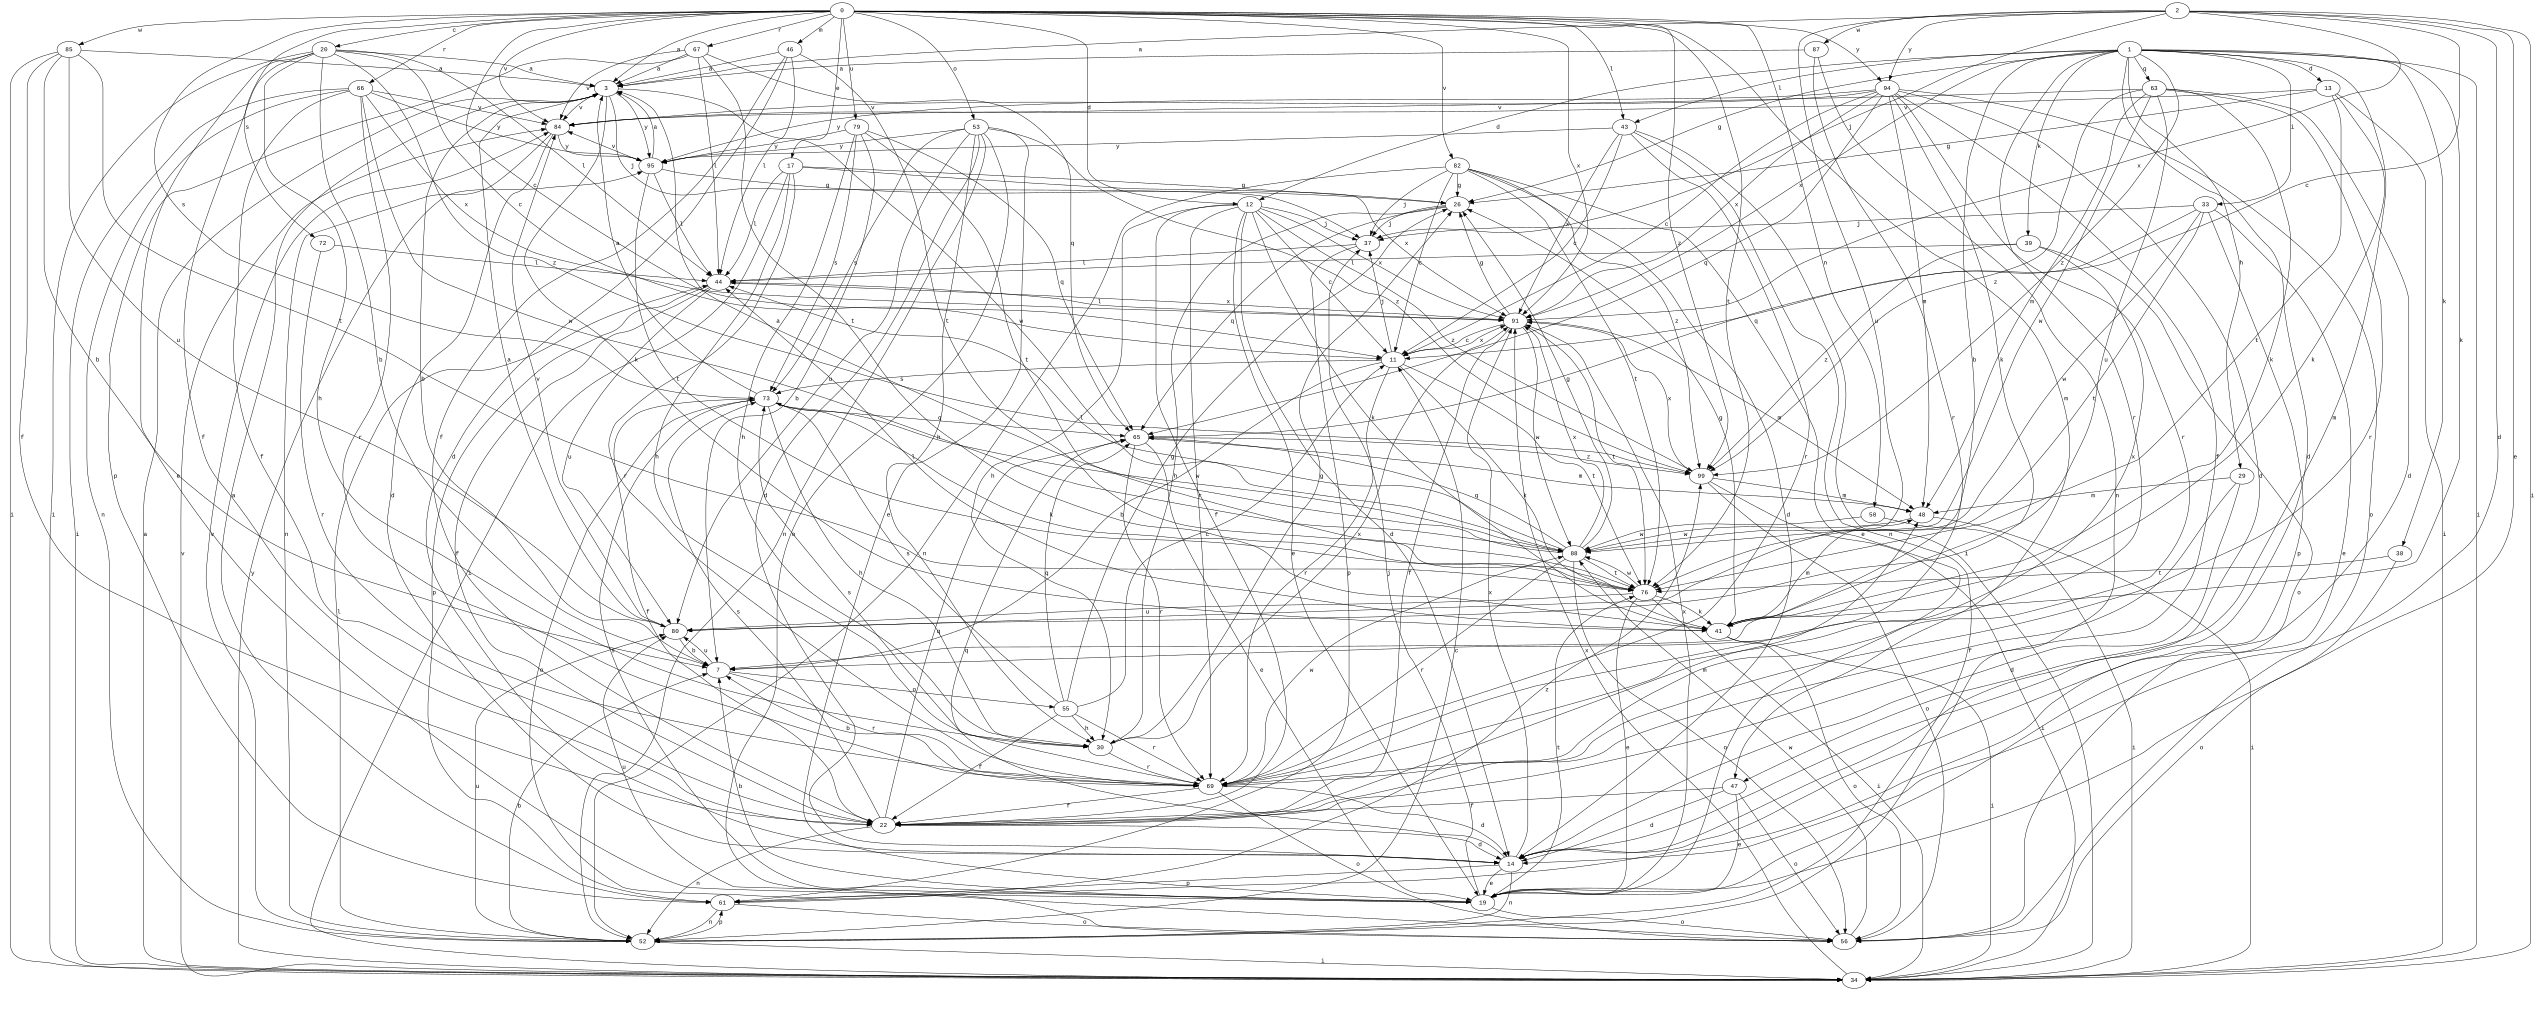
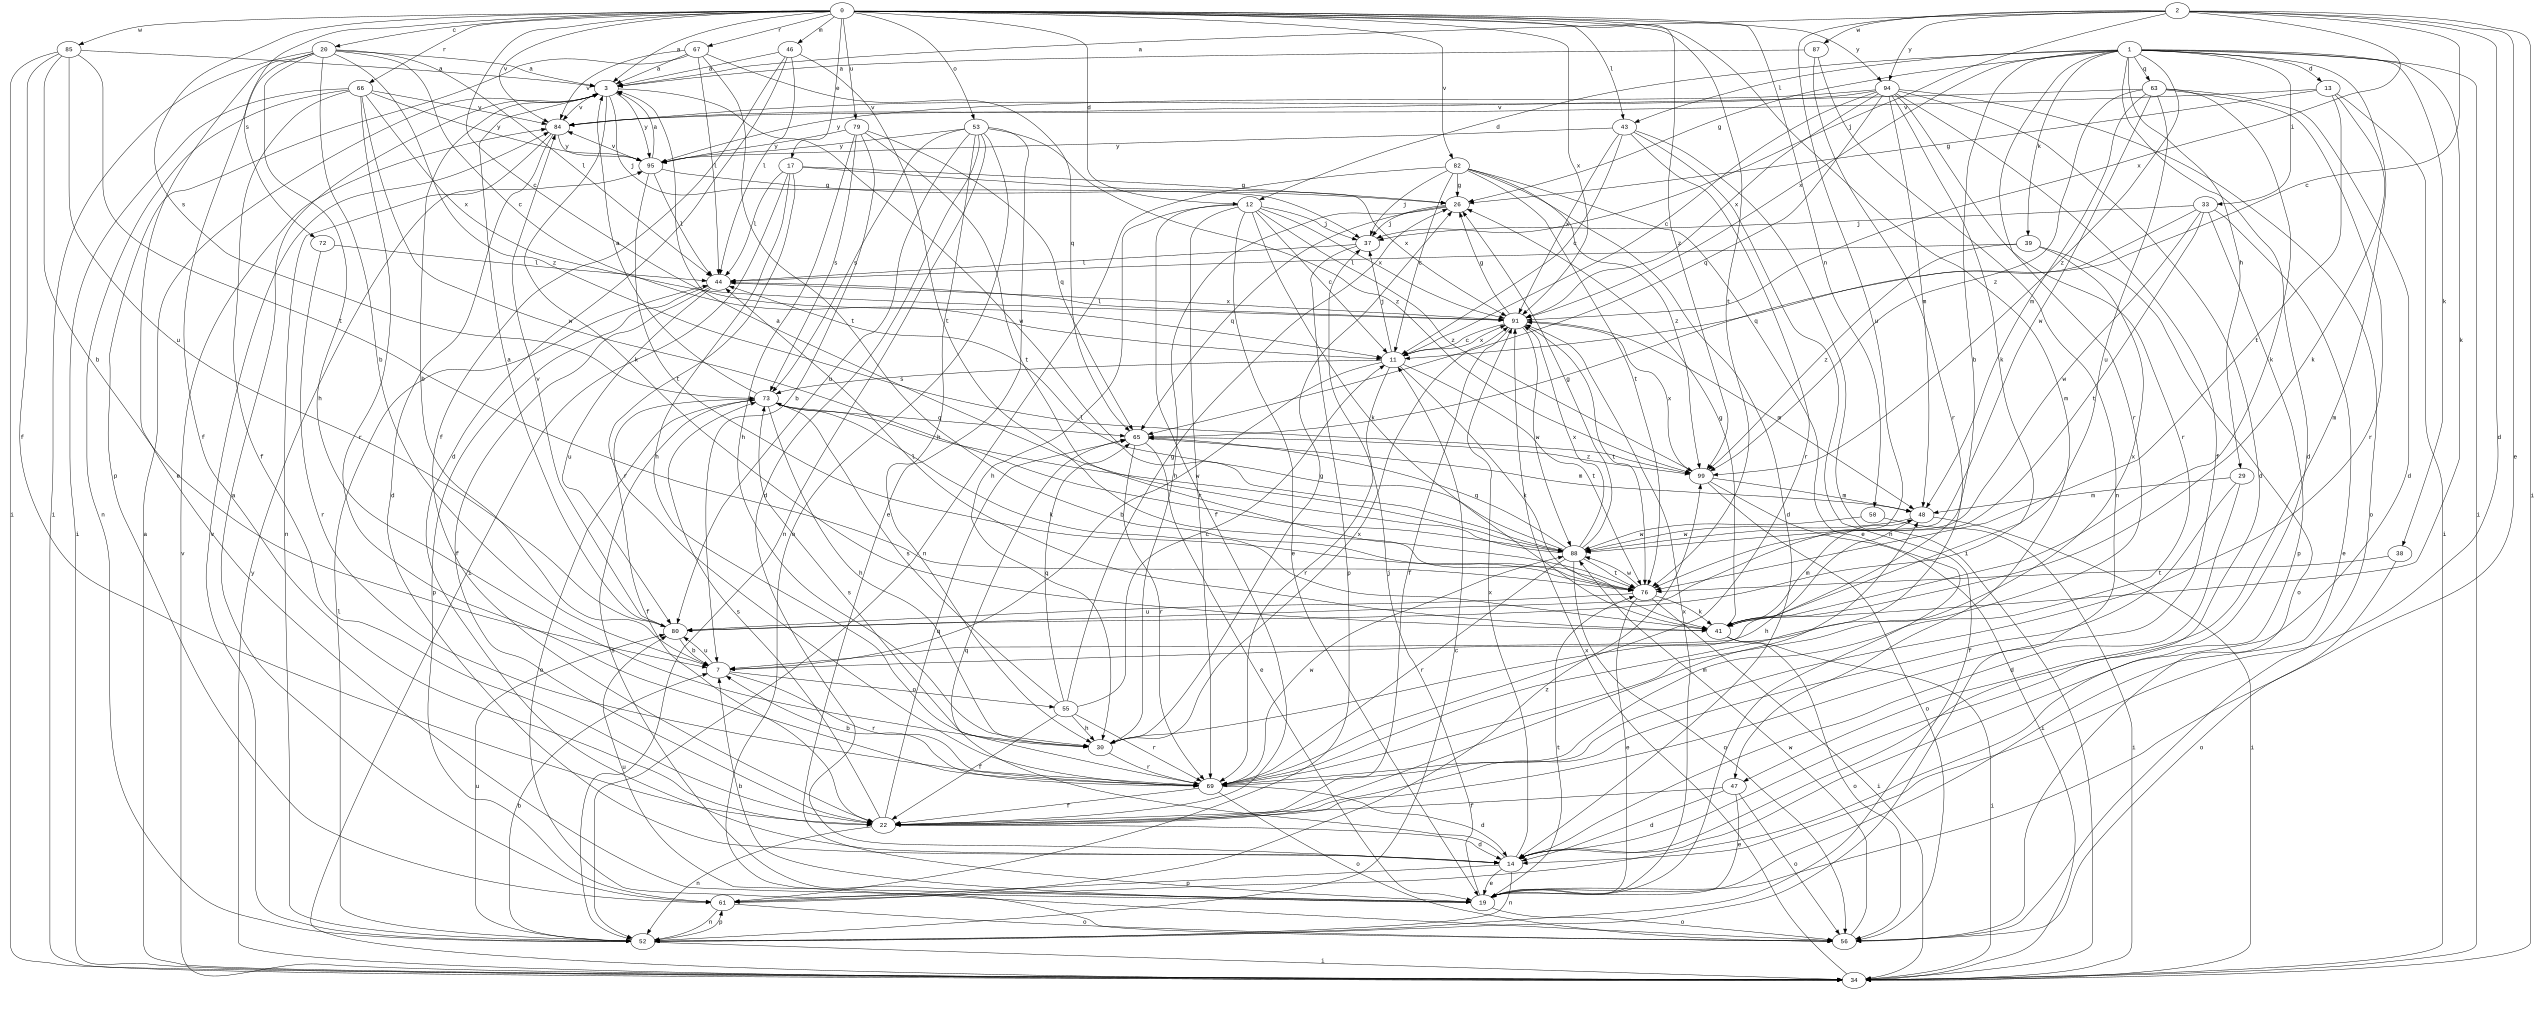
  strict digraph {
    fontname="Liberation Mono"
    node [fontname="Liberation Mono"]
    edge [fontname="Liberation Mono"]
    0
    3
    n3 [label=20]
    11
    12
    17
    43
    46
    47
    50
    53
    66
    67
    72
    73
    76
    79
    82
    84
    85
    91
    94
    99
    7
    41
    37
    88
    95
    34
    19
    22
    30
    44
    69
    14
    26
    52
    56
    80
    61
    65
    48
    1
    13
    29
    33
    38
    39
    63
    55
    2
    87
    0 -> 3 [label=a]
    0 -> n3 [label=c]
    0 -> 11 [label=c]
    0 -> 12 [label=d]
    0 -> 17 [label=e]
    0 -> 43 [label=l]
    0 -> 46 [label=m]
    0 -> 47 [label=m]
    0 -> 50 [label=n]
    0 -> 53 [label=o]
    0 -> 66 [label=r]
    0 -> 67 [label=r]
    0 -> 72 [label=s]
    0 -> 73 [label=s]
    0 -> 76 [label=t]
    0 -> 79 [label=u]
    0 -> 82 [label=v]
    0 -> 84 [label=v]
    0 -> 85 [label=w]
    0 -> 91 [label=x]
    0 -> 94 [label=y]
    0 -> 99 [label=z]
    3 -> 84 [label=v]
    3 -> 7 [label=b]
    3 -> 41 [label=k]
    3 -> 37 [label=j]
    3 -> 88 [label=w]
    3 -> 95 [label=y]
    n3 -> 3 [label=a]
    n3 -> 11 [label=c]
    n3 -> 99 [label=z]
    n3 -> 7 [label=b]
    n3 -> 34 [label=i]
    n3 -> 19 [label=e]
    n3 -> 22 [label=f]
    n3 -> 30 [label=h]
    n3 -> 44 [label=l]
    11 -> 73 [label=s]
    11 -> 76 [label=t]
    11 -> 91 [label=x]
    11 -> 7 [label=b]
    11 -> 41 [label=k]
    11 -> 37 [label=j]
    11 -> 69 [label=r]
    12 -> 11 [label=c]
    12 -> 91 [label=x]
    12 -> 99 [label=z]
    12 -> 41 [label=k]
    12 -> 37 [label=j]
    12 -> 19 [label=e]
    12 -> 22 [label=f]
    12 -> 30 [label=h]
    12 -> 69 [label=r]
-   12 -> 14 [label=d]
    17 -> 91 [label=x]
    17 -> 34 [label=i]
    17 -> 30 [label=h]
    17 -> 44 [label=l]
    17 -> 69 [label=r]
    17 -> 26 [label=g]
    43 -> 11 [label=c]
    43 -> 91 [label=x]
    43 -> 95 [label=y]
    43 -> 34 [label=i]
    43 -> 69 [label=r]
    43 -> 52 [label=n]
    46 -> 3 [label=a]
    46 -> 76 [label=t]
    46 -> 22 [label=f]
    46 -> 44 [label=l]
    46 -> 14 [label=d]
    47 -> 19 [label=e]
    47 -> 22 [label=f]
    47 -> 14 [label=d]
    47 -> 56 [label=o]
    50 -> 88 [label=w]
    50 -> 34 [label=i]
    53 -> 73 [label=s]
    53 -> 99 [label=z]
    53 -> 95 [label=y]
    53 -> 19 [label=e]
    53 -> 30 [label=h]
    53 -> 14 [label=d]
    53 -> 52 [label=n]
    53 -> 56 [label=o]
    53 -> 80 [label=u]
    66 -> 84 [label=v]
    66 -> 91 [label=x]
    66 -> 88 [label=w]
    66 -> 95 [label=y]
    66 -> 34 [label=i]
    66 -> 22 [label=f]
    66 -> 69 [label=r]
    66 -> 52 [label=n]
    67 -> 3 [label=a]
    67 -> 76 [label=t]
    67 -> 84 [label=v]
    67 -> 44 [label=l]
    67 -> 61 [label=p]
    67 -> 65 [label=q]
    72 -> 44 [label=l]
    72 -> 69 [label=r]
    73 -> 3 [label=a]
    73 -> 41 [label=k]
    73 -> 88 [label=w]
    73 -> 22 [label=f]
    73 -> 30 [label=h]
    73 -> 56 [label=o]
    73 -> 65 [label=q]
    76 -> 41 [label=k]
    76 -> 88 [label=w]
    76 -> 34 [label=i]
    76 -> 19 [label=e]
    76 -> 80 [label=u]
    79 -> 73 [label=s]
    79 -> 76 [label=t]
    79 -> 7 [label=b]
    79 -> 95 [label=y]
    79 -> 30 [label=h]
    79 -> 65 [label=q]
    82 -> 11 [label=c]
    82 -> 76 [label=t]
    82 -> 99 [label=z]
    82 -> 37 [label=j]
    82 -> 19 [label=e]
    82 -> 14 [label=d]
    82 -> 26 [label=g]
    82 -> 52 [label=n]
    84 -> 95 [label=y]
    84 -> 14 [label=d]
    84 -> 52 [label=n]
    85 -> 3 [label=a]
    85 -> 76 [label=t]
    85 -> 7 [label=b]
    85 -> 34 [label=i]
    85 -> 22 [label=f]
    85 -> 80 [label=u]
    91 -> 11 [label=c]
    91 -> 76 [label=t]
    91 -> 88 [label=w]
    91 -> 22 [label=f]
    91 -> 44 [label=l]
    91 -> 26 [label=g]
    91 -> 48 [label=m]
    94 -> 11 [label=c]
    94 -> 84 [label=v]
    94 -> 91 [label=x]
    94 -> 41 [label=k]
    94 -> 95 [label=y]
    94 -> 22 [label=f]
    94 -> 69 [label=r]
    94 -> 14 [label=d]
    94 -> 56 [label=o]
    94 -> 65 [label=q]
    94 -> 48 [label=m]
    99 -> 91 [label=x]
    99 -> 34 [label=i]
    99 -> 56 [label=o]
    99 -> 48 [label=m]
    7 -> 69 [label=r]
    7 -> 80 [label=u]
    7 -> 55 [label=o]
    41 -> 34 [label=i]
    41 -> 44 [label=l]
    41 -> 26 [label=g]
    41 -> 56 [label=o]
    41 -> 48 [label=m]
    37 -> 44 [label=l]
    37 -> 61 [label=p]
    88 -> 3 [label=a]
    88 -> 76 [label=t]
    88 -> 91 [label=x]
    88 -> 44 [label=l]
    88 -> 69 [label=r]
    88 -> 26 [label=g]
    88 -> 56 [label=o]
    88 -> 65 [label=q]
    95 -> 3 [label=a]
    95 -> 76 [label=t]
    95 -> 84 [label=v]
    95 -> 44 [label=l]
    95 -> 26 [label=g]
    34 -> 3 [label=a]
    34 -> 84 [label=v]
    34 -> 91 [label=x]
    34 -> 95 [label=y]
    19 -> 73 [label=s]
    19 -> 76 [label=t]
    19 -> 91 [label=x]
    19 -> 7 [label=b]
    19 -> 37 [label=j]
    19 -> 56 [label=o]
    19 -> 80 [label=u]
    22 -> 73 [label=s]
    22 -> 14 [label=d]
    22 -> 52 [label=n]
    22 -> 65 [label=q]
    22 -> 48 [label=m]
    30 -> 91 [label=x]
    30 -> 69 [label=r]
    30 -> 26 [label=g]
    44 -> 91 [label=x]
    44 -> 22 [label=f]
    44 -> 80 [label=u]
    44 -> 61 [label=p]
    69 -> 73 [label=s]
    69 -> 7 [label=b]
    69 -> 88 [label=w]
    69 -> 22 [label=f]
    69 -> 14 [label=d]
    69 -> 56 [label=o]
    14 -> 91 [label=x]
    14 -> 19 [label=e]
    14 -> 52 [label=n]
    14 -> 61 [label=p]
    14 -> 65 [label=q]
    26 -> 37 [label=j]
    26 -> 30 [label=h]
    26 -> 65 [label=q]
    52 -> 11 [label=c]
    52 -> 84 [label=v]
    52 -> 7 [label=b]
    52 -> 34 [label=i]
    52 -> 44 [label=l]
    52 -> 80 [label=u]
    52 -> 61 [label=p]
    56 -> 88 [label=w]
    80 -> 3 [label=a]
    80 -> 84 [label=v]
    80 -> 7 [label=b]
    61 -> 3 [label=a]
    61 -> 99 [label=z]
    61 -> 52 [label=n]
    61 -> 56 [label=o]
    65 -> 99 [label=z]
    65 -> 19 [label=e]
    65 -> 69 [label=r]
    65 -> 48 [label=m]
    48 -> 88 [label=w]
    48 -> 34 [label=i]
+   48 -> 30 [label=h]
    1 -> 12 [label=d]
    1 -> 43 [label=l]
    1 -> 47 [label=m]
    1 -> 91 [label=x]
    1 -> 99 [label=z]
    1 -> 7 [label=b]
    1 -> 41 [label=k]
    1 -> 34 [label=i]
    1 -> 69 [label=r]
    1 -> 14 [label=d]
    1 -> 26 [label=g]
    1 -> 13 [label=d]
    1 -> 29 [label=h]
    1 -> 33 [label=i]
    1 -> 38 [label=k]
    1 -> 39 [label=k]
    1 -> 63 [label=q]
    13 -> 76 [label=t]
    13 -> 84 [label=v]
    13 -> 41 [label=k]
    13 -> 34 [label=i]
    13 -> 26 [label=g]
    29 -> 22 [label=f]
    29 -> 14 [label=d]
    29 -> 48 [label=m]
    33 -> 76 [label=t]
    33 -> 37 [label=j]
    33 -> 88 [label=w]
    33 -> 19 [label=e]
    33 -> 61 [label=p]
    33 -> 65 [label=q]
    38 -> 76 [label=t]
    38 -> 56 [label=o]
    39 -> 99 [label=z]
    39 -> 7 [label=x]
    39 -> 44 [label=l]
    39 -> 56 [label=o]
    63 -> 84 [label=v]
    63 -> 99 [label=z]
    63 -> 41 [label=k]
    63 -> 88 [label=w]
    63 -> 69 [label=r]
    63 -> 14 [label=d]
    63 -> 80 [label=u]
    63 -> 48 [label=m]
    55 -> 11 [label=c]
    55 -> 73 [label=s]
    55 -> 22 [label=f]
    55 -> 30 [label=h]
    55 -> 69 [label=r]
    55 -> 26 [label=g]
    55 -> 65 [label=q]
    2 -> 3 [label=a]
    2 -> 11 [label=c]
    2 -> 91 [label=x]
    2 -> 94 [label=y]
    2 -> 37 [label=j]
    2 -> 34 [label=i]
    2 -> 19 [label=e]
    2 -> 14 [label=d]
    2 -> 80 [label=u]
    2 -> 87 [label=w]
    87 -> 3 [label=a]
    87 -> 69 [label=r]
    87 -> 52 [label=n]
  }
